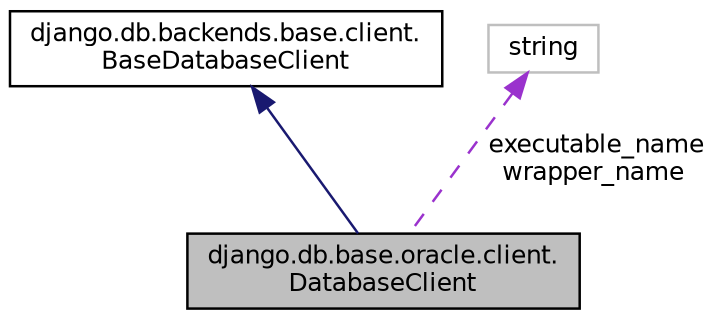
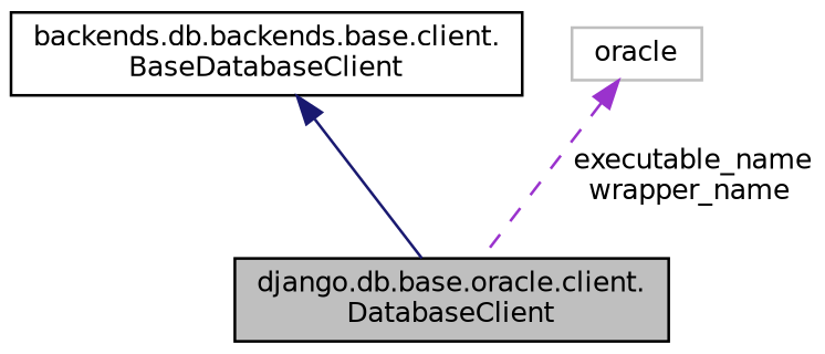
  digraph {
    node [color=black fillcolor=white fontname=Helvetica fontsize=10 shape=record style=filled]
    edge [dir=back fontname=Helvetica fontsize=10 labelfontname=Helvetica labelfontsize=10]
    n1 [fillcolor=grey75 fontcolor=black height=0.2 label="django.db.base.oracle.client.\lDatabaseClient" width=0.4]
-   n2 [height=0.2 label="django.db.backends.base.client.\lBaseDatabaseClient" width=0.4]
-   n3 [color=grey75 height=0.2 label=string width=0.4]
+   n2 [height=0.2 label="backends.db.backends.base.client.\lBaseDatabaseClient" width=0.4]
+   n3 [color=grey75 height=0.2 label=oracle width=0.4]
    n2 -> n1 [color=midnightblue style=solid]
    n3 -> n1 [color=darkorchid3 label=" executable_name\nwrapper_name" style=dashed]
  }
